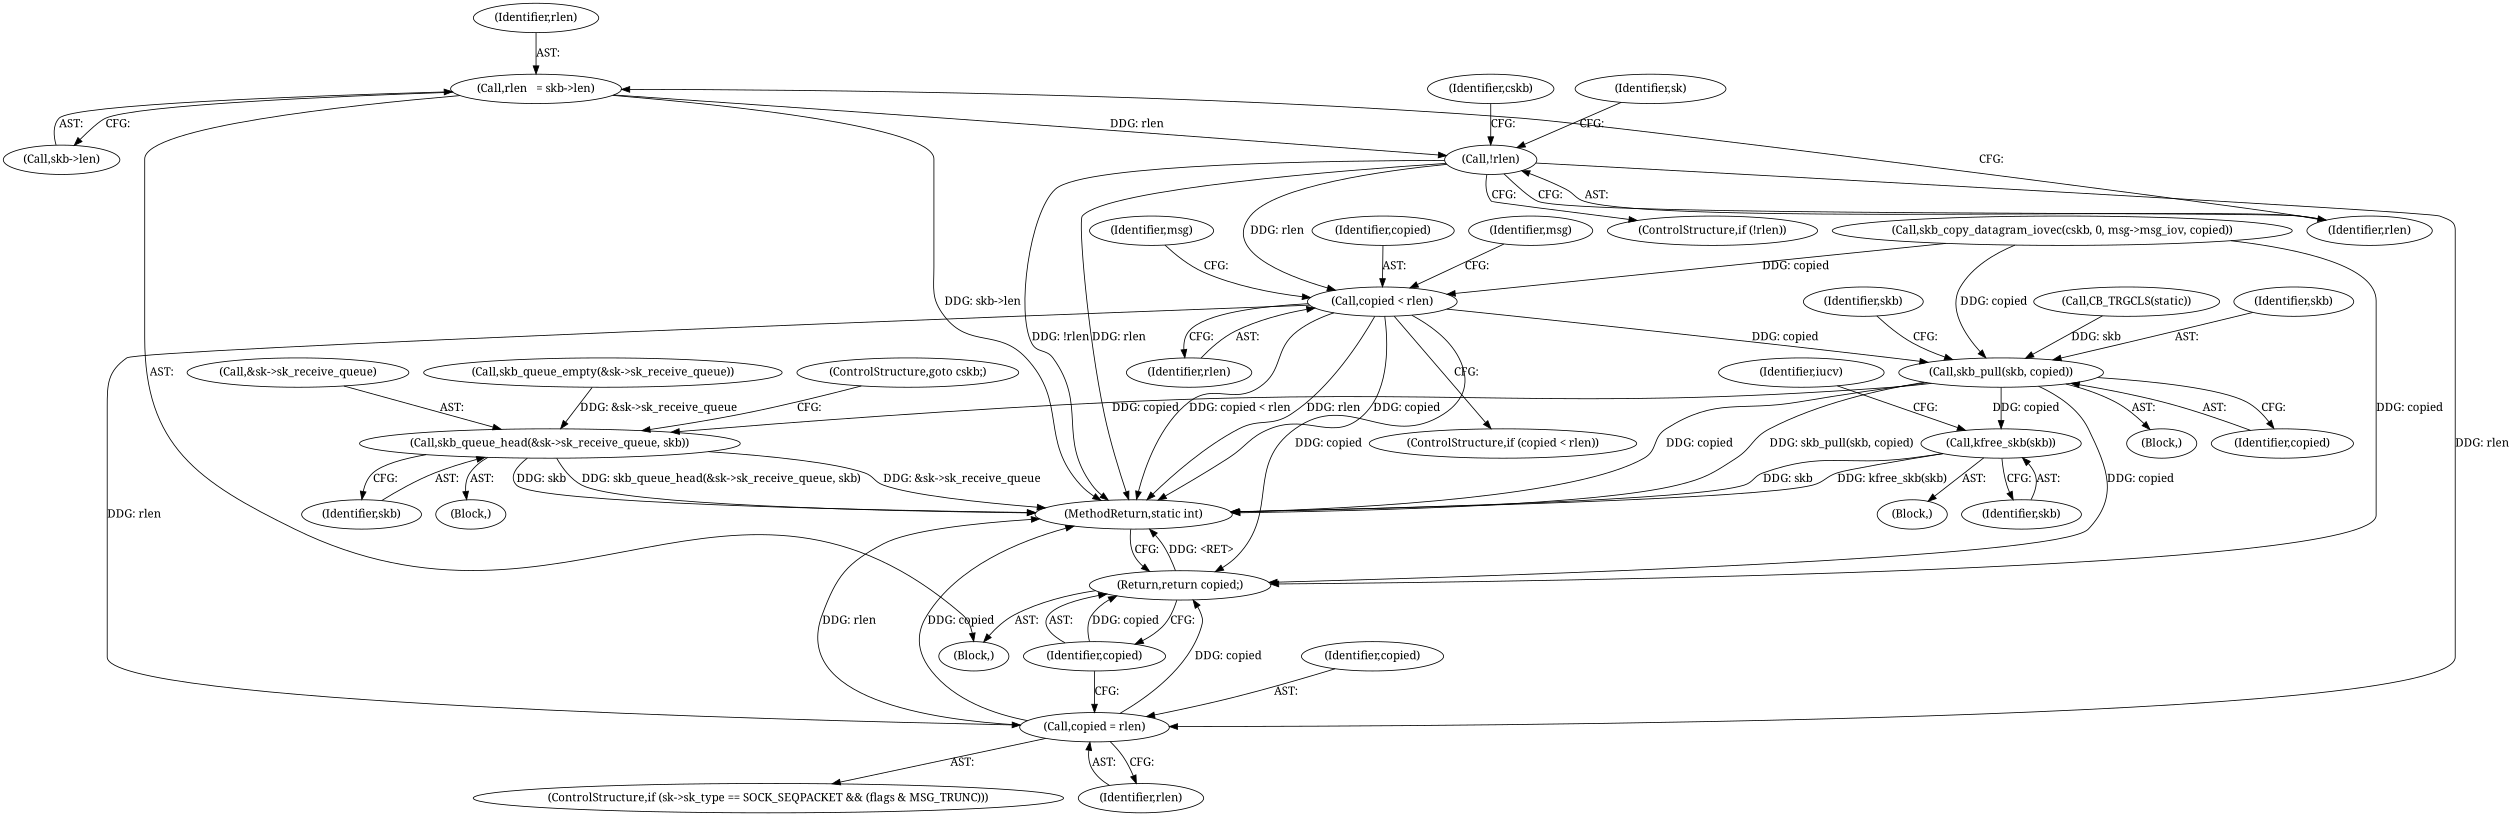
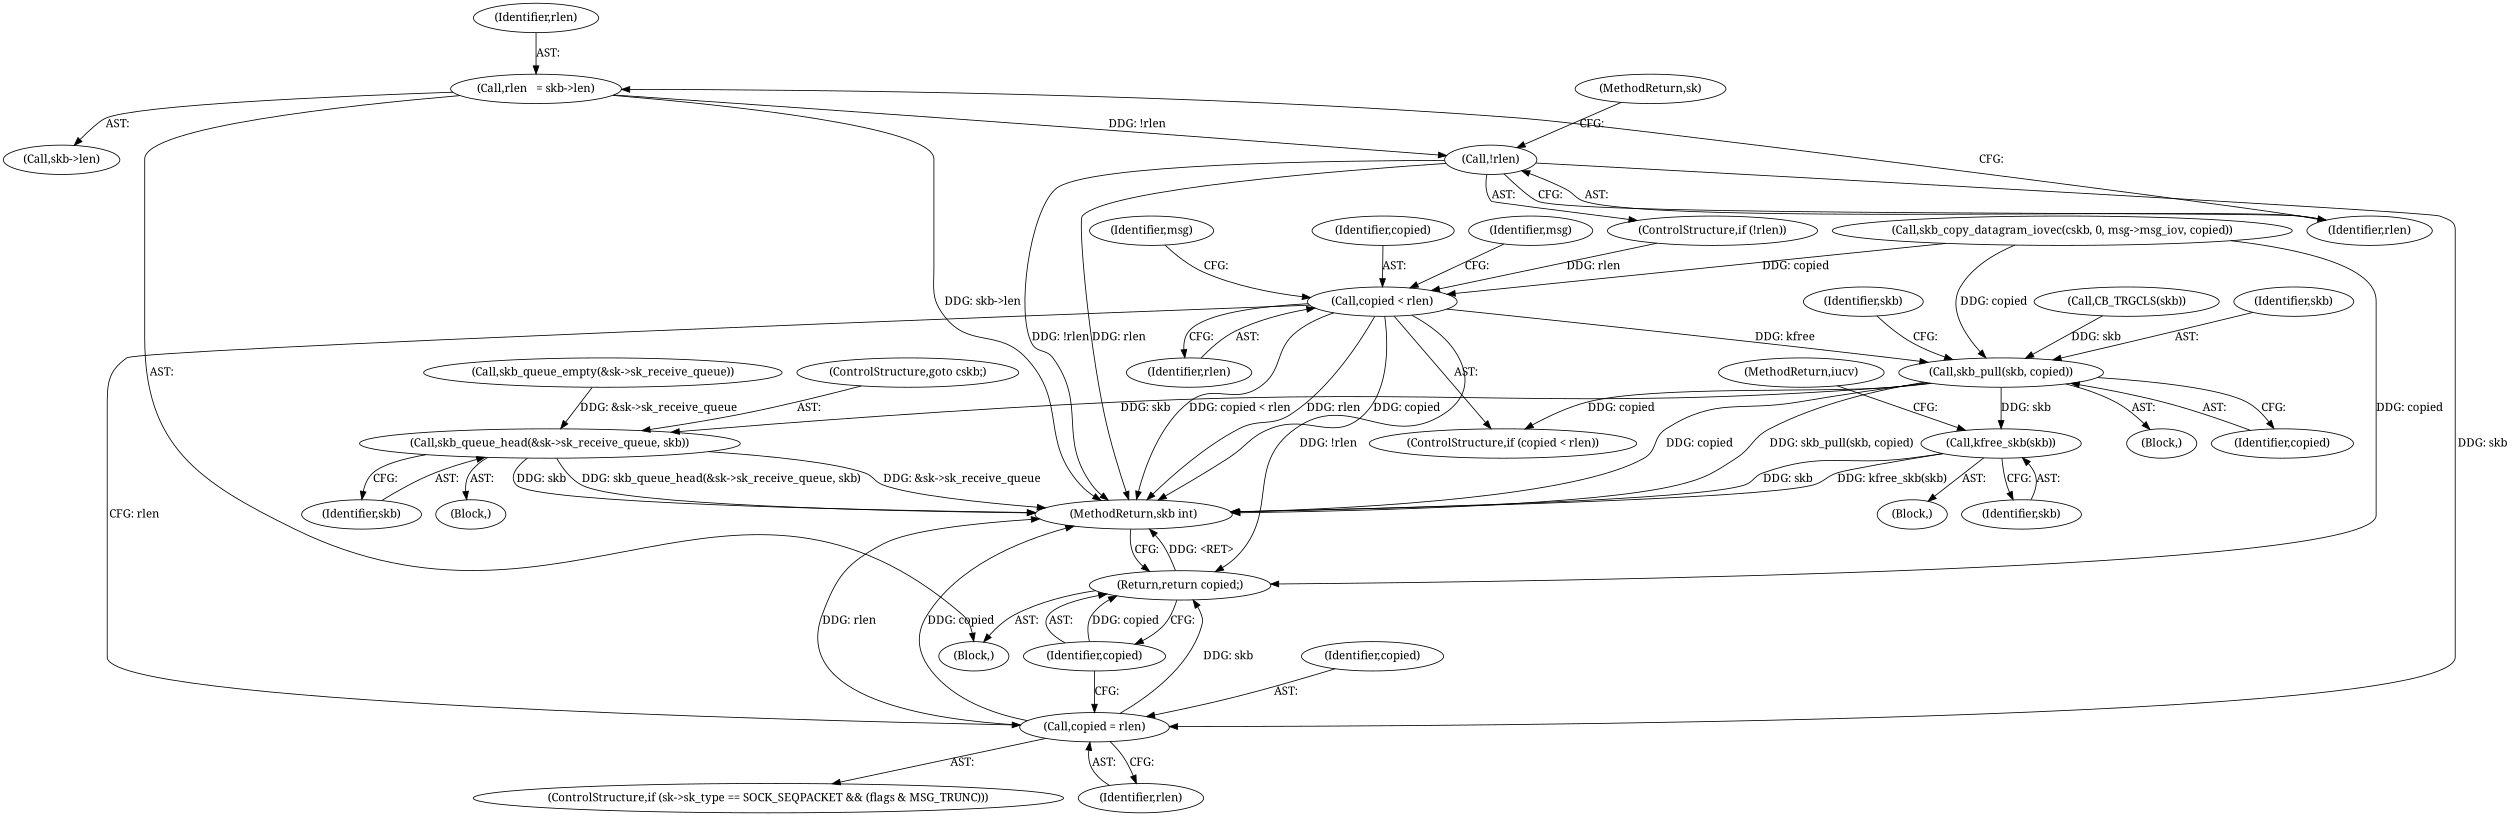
  digraph {
    fontname="Noto Serif"
    node [fontname="Noto Serif"]
    edge [fontname="Noto Serif"]
    n1 [label="(Call,rlen   = skb->len)"]
    n2 [label="(Call,!rlen)"]
    n3 [label="(Block,)"]
    n4 [label="(Call,skb->len)"]
-   n5 [label="(MethodReturn,static int)"]
+   n5 [label="(MethodReturn,skb int)"]
    n6 [label="(Call,copied < rlen)"]
    n7 [label="(Call,copied = rlen)"]
    n8 [label="(ControlStructure,if (!rlen))"]
    n9 [label="(Identifier,rlen)"]
    n10 [label="(Return,return copied;)"]
    n11 [label="(Call,skb_pull(skb, copied))"]
    n12 [label="(ControlStructure,if (copied < rlen))"]
    n13 [label="(Identifier,rlen)"]
    n14 [label="(ControlStructure,if (sk->sk_type == SOCK_SEQPACKET && (flags & MSG_TRUNC)))"]
    n15 [label="(Identifier,rlen)"]
    n16 [label="(Call,skb_queue_head(&sk->sk_receive_queue, skb))"]
    n17 [label="(Call,kfree_skb(skb))"]
    n18 [label="(Identifier,copied)"]
    n19 [label="(Block,)"]
    n20 [label="(Identifier,copied)"]
    n21 [label="(Identifier,skb)"]
    n22 [label="(Block,)"]
    n23 [label="(Block,)"]
    n24 [label="(Identifier,skb)"]
    n25 [label="(ControlStructure,goto cskb;)"]
-   n26 [label="(Call,&sk->sk_receive_queue)"]
    n27 [label="(Identifier,msg)"]
    n28 [label="(Call,skb_queue_empty(&sk->sk_receive_queue))"]
    n29 [label="(Identifier,copied)"]
    n30 [label="(Identifier,skb)"]
-   n31 [label="(Call,CB_TRGCLS(static))"]
-   n32 [label="(Identifier,cskb)"]
+   n31 [label="(Call,CB_TRGCLS(skb))"]
    n33 [label="(Identifier,msg)"]
-   n34 [label="(Identifier,iucv)"]
+   n34 [label="(MethodReturn,iucv)"]
    n35 [label="(Call,skb_copy_datagram_iovec(cskb, 0, msg->msg_iov, copied))"]
-   n36 [label="(Identifier,sk)"]
+   n36 [label="(MethodReturn,sk)"]
    n37 [label="(Identifier,skb)"]
    n38 [label="(Identifier,copied)"]
    n39 [label="(Identifier,rlen)"]
-   n1 -> n2 [label="DDG: rlen"]
+   n1 -> n2 [label="DDG: !rlen"]
    n1 -> n3 [label="AST: "]
-   n1 -> n4 [label="CFG: "]
+   n1 -> n4 [label="AST: "]
    n1 -> n5 [label="DDG: skb->len"]
    n2 -> n5 [label="DDG: !rlen"]
    n2 -> n5 [label="DDG: rlen"]
-   n2 -> n6 [label="DDG: rlen"]
-   n2 -> n7 [label="DDG: rlen"]
-   n2 -> n8 [label="CFG: "]
+   n8 -> n6 [label="DDG: rlen"]
+   n2 -> n7 [label="DDG: skb"]
+   n2 -> n8 [label="AST: "]
    n2 -> n9 [label="CFG: "]
-   n4 -> n1 [label="AST: "]
    n5 -> n10 [label="CFG: "]
    n6 -> n5 [label="DDG: copied < rlen"]
    n6 -> n5 [label="DDG: rlen"]
    n6 -> n5 [label="DDG: copied"]
-   n6 -> n7 [label="DDG: rlen"]
-   n6 -> n10 [label="DDG: copied"]
-   n6 -> n11 [label="DDG: copied"]
-   n6 -> n12 [label="CFG: "]
+   n6 -> n7 [label="CFG: rlen"]
+   n6 -> n10 [label="DDG: !rlen"]
+   n6 -> n11 [label="DDG: kfree"]
+   n6 -> n12 [label="AST: "]
    n6 -> n13 [label="CFG: "]
    n7 -> n5 [label="DDG: rlen"]
    n7 -> n5 [label="DDG: copied"]
-   n7 -> n10 [label="DDG: copied"]
+   n7 -> n10 [label="DDG: skb"]
    n7 -> n14 [label="AST: "]
    n7 -> n15 [label="CFG: "]
    n9 -> n1 [label="CFG: "]
    n9 -> n2 [label="AST: "]
    n10 -> n3 [label="AST: "]
    n10 -> n5 [label="DDG: <RET>"]
    n10 -> n20 [label="CFG: "]
    n11 -> n5 [label="DDG: skb_pull(skb, copied)"]
    n11 -> n5 [label="DDG: copied"]
-   n11 -> n10 [label="DDG: copied"]
-   n11 -> n16 [label="DDG: copied"]
-   n11 -> n17 [label="DDG: copied"]
+   n11 -> n12 [label="DDG: copied"]
+   n11 -> n16 [label="DDG: skb"]
+   n11 -> n17 [label="DDG: skb"]
    n11 -> n18 [label="CFG: "]
    n11 -> n19 [label="AST: "]
    n13 -> n6 [label="AST: "]
    n15 -> n7 [label="AST: "]
    n16 -> n5 [label="DDG: &sk->sk_receive_queue"]
    n16 -> n5 [label="DDG: skb"]
    n16 -> n5 [label="DDG: skb_queue_head(&sk->sk_receive_queue, skb)"]
    n16 -> n21 [label="CFG: "]
    n16 -> n22 [label="AST: "]
    n17 -> n5 [label="DDG: skb"]
    n17 -> n5 [label="DDG: kfree_skb(skb)"]
    n17 -> n23 [label="AST: "]
    n17 -> n24 [label="CFG: "]
    n18 -> n11 [label="AST: "]
    n20 -> n7 [label="CFG: "]
    n20 -> n10 [label="AST: "]
    n20 -> n10 [label="DDG: copied"]
    n21 -> n16 [label="AST: "]
    n24 -> n17 [label="AST: "]
-   n25 -> n16 [label="CFG: "]
-   n26 -> n16 [label="AST: "]
+   n25 -> n16 [label="AST: "]
    n27 -> n6 [label="CFG: "]
    n28 -> n16 [label="DDG: &sk->sk_receive_queue"]
    n29 -> n7 [label="AST: "]
    n30 -> n11 [label="CFG: "]
    n31 -> n11 [label="DDG: skb"]
-   n32 -> n2 [label="CFG: "]
    n33 -> n6 [label="CFG: "]
    n34 -> n17 [label="CFG: "]
    n35 -> n6 [label="DDG: copied"]
    n35 -> n10 [label="DDG: copied"]
    n35 -> n11 [label="DDG: copied"]
    n36 -> n2 [label="CFG: "]
    n37 -> n11 [label="AST: "]
    n38 -> n6 [label="AST: "]
    n39 -> n1 [label="AST: "]
  }
